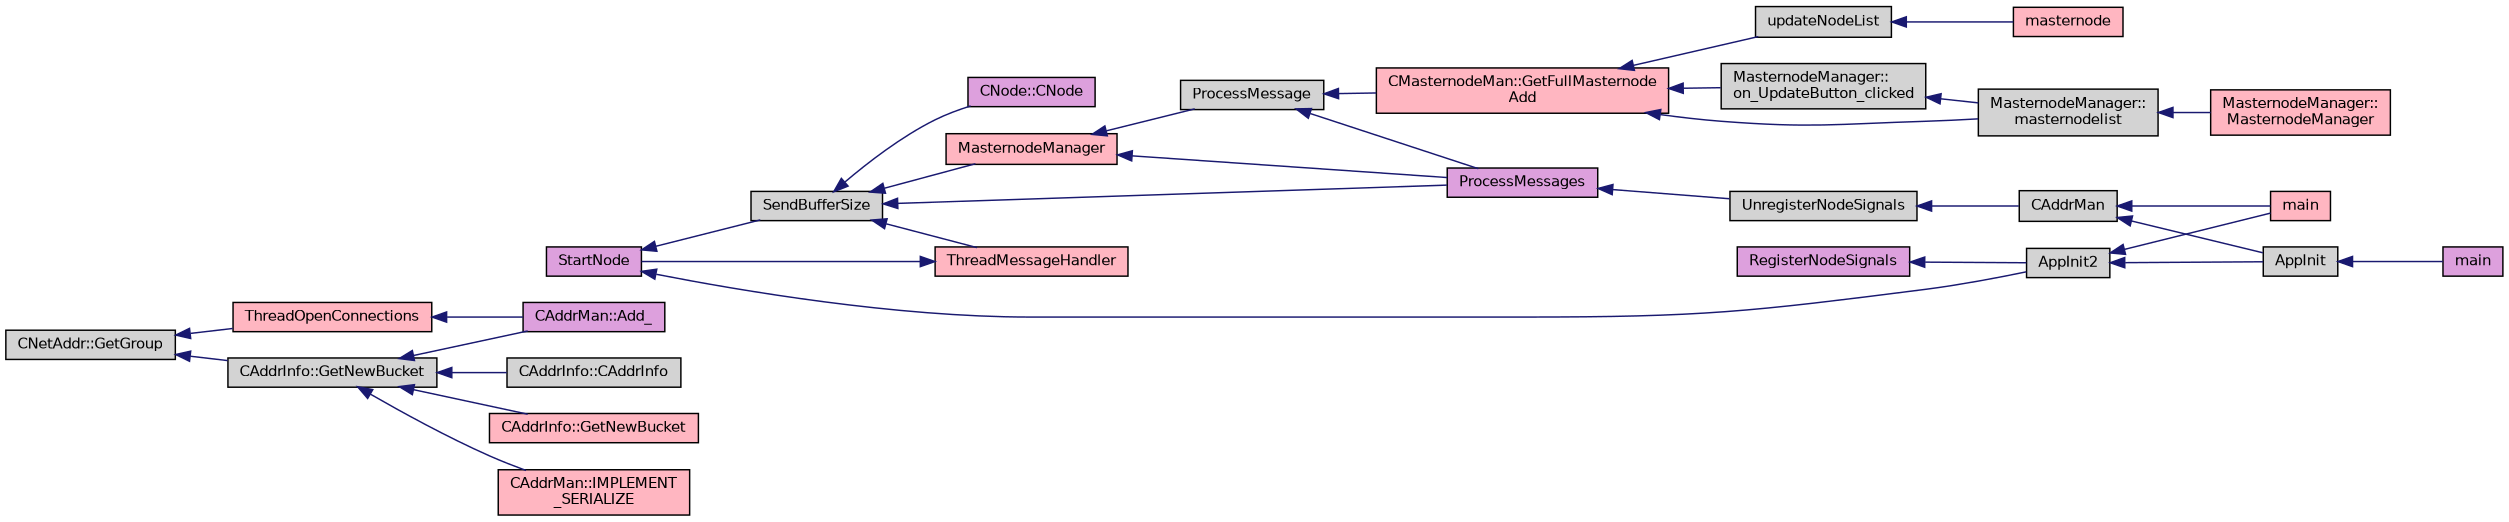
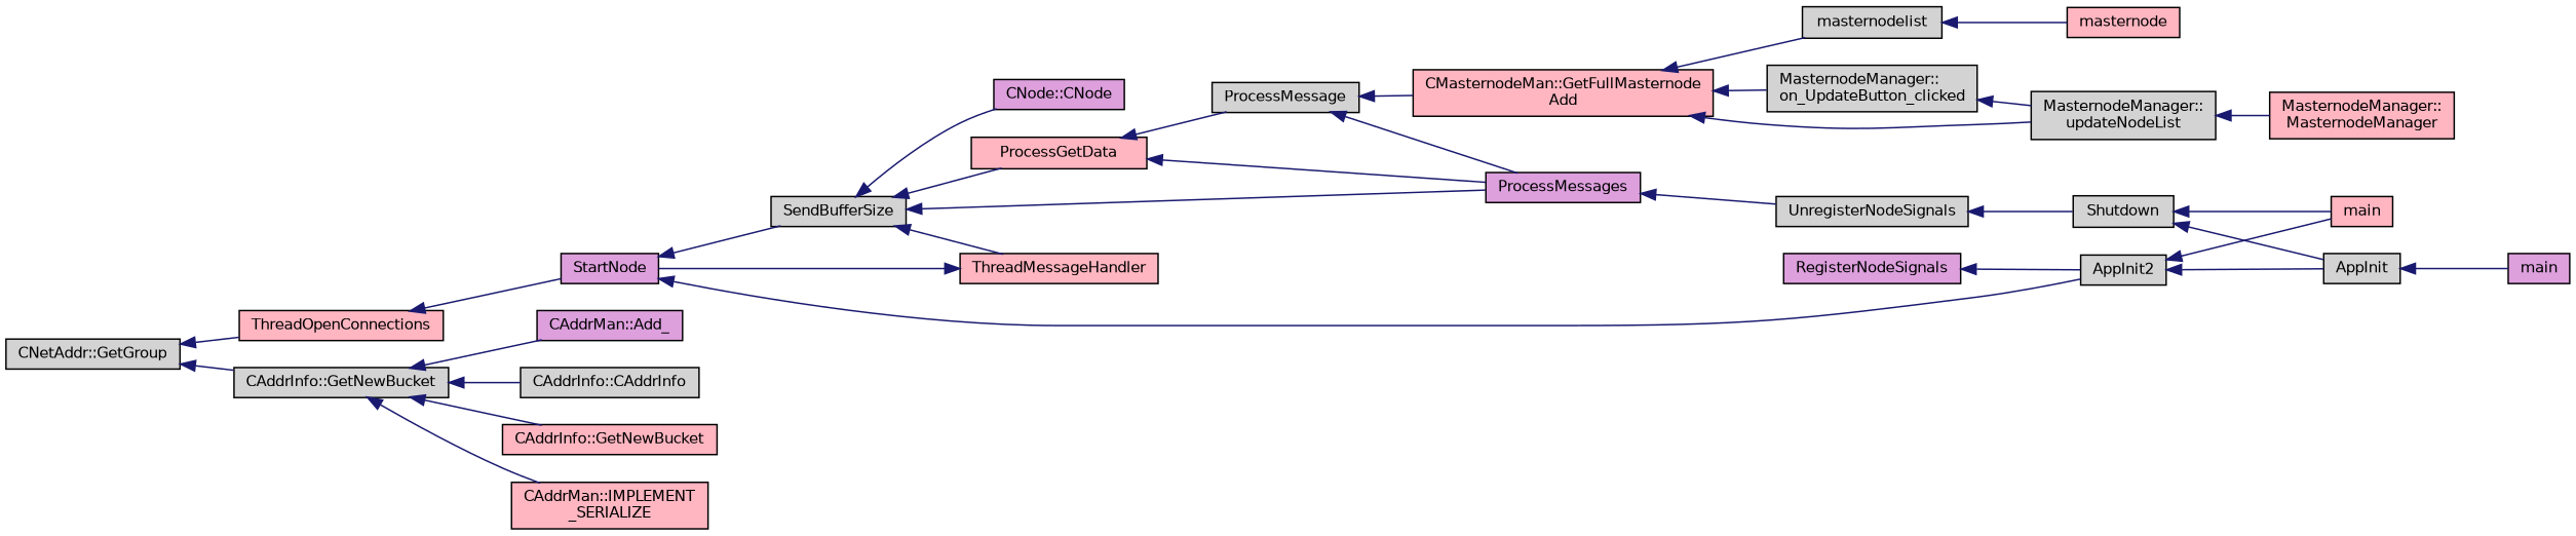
  digraph {
    rankdir=LR
    node [color=black fillcolor=lightgrey fontname=Helvetica fontsize=10 shape=record style=filled]
    edge [color=midnightblue dir=back fontname=Helvetica fontsize=10 labelfontname=Helvetica labelfontsize=10 style=solid]
    n1 [fontcolor=black height=0.2 label="CNetAddr::GetGroup" width=0.4]
    n2 [height=0.2 label="CAddrInfo::GetNewBucket" width=0.4]
    n3 [fillcolor=lightpink height=0.2 label=ThreadOpenConnections width=0.4]
    n4 [fillcolor=plum height=0.2 label="CAddrMan::Add_" width=0.4]
    n5 [height=0.2 label="CAddrInfo::CAddrInfo" width=0.4]
    n6 [fillcolor=lightpink height=0.2 label="CAddrInfo::GetNewBucket" width=0.4]
    n7 [fillcolor=lightpink height=0.2 label="CAddrMan::IMPLEMENT\l_SERIALIZE" width=0.4]
    n8 [fillcolor=plum height=0.2 label=StartNode width=0.4]
    n9 [height=0.2 label=AppInit2 width=0.4]
    n10 [height=0.2 label=SendBufferSize width=0.4]
    n11 [height=0.2 label=AppInit width=0.4]
    n12 [fillcolor=lightpink height=0.2 label=main width=0.4]
-   n13 [fillcolor=lightpink height=0.2 label=MasternodeManager width=0.4]
+   n13 [fillcolor=lightpink height=0.2 label=ProcessGetData width=0.4]
    n14 [fillcolor=plum height=0.2 label=ProcessMessages width=0.4]
    n15 [fillcolor=lightpink height=0.2 label=ThreadMessageHandler width=0.4]
    n16 [fillcolor=plum height=0.2 label="CNode::CNode" width=0.4]
    n17 [fillcolor=plum height=0.2 label=main width=0.4]
    n18 [height=0.2 label=ProcessMessage width=0.4]
    n19 [height=0.2 label=UnregisterNodeSignals width=0.4]
    n20 [fillcolor=lightpink height=0.2 label="CMasternodeMan::GetFullMasternode\lAdd" width=0.4]
-   n21 [height=0.2 label="MasternodeManager::\lmasternodelist" width=0.4]
+   n21 [height=0.2 label="MasternodeManager::\lupdateNodeList" width=0.4]
    n22 [height=0.2 label="MasternodeManager::\lon_UpdateButton_clicked" width=0.4]
-   n23 [height=0.2 label=updateNodeList width=0.4]
+   n23 [height=0.2 label=masternodelist width=0.4]
    n24 [fillcolor=plum height=0.2 label=RegisterNodeSignals width=0.4]
-   n25 [height=0.2 label=CAddrMan width=0.4]
+   n25 [height=0.2 label=Shutdown width=0.4]
    n26 [fillcolor=lightpink height=0.2 label="MasternodeManager::\lMasternodeManager" width=0.4]
    n27 [fillcolor=lightpink height=0.2 label=masternode width=0.4]
    n1 -> n2
    n1 -> n3
    n2 -> n4
    n2 -> n5
    n2 -> n6
    n2 -> n7
-   n3 -> n4
+   n3 -> n8
    n8 -> n9
    n8 -> n10
    n9 -> n11
    n9 -> n12
    n10 -> n13
    n10 -> n14
    n10 -> n15
    n10 -> n16
    n11 -> n17
    n13 -> n14
    n13 -> n18
    n14 -> n19
    n15 -> n8
    n18 -> n14
    n18 -> n20
    n19 -> n25
    n20 -> n21
    n20 -> n22
    n20 -> n23
    n21 -> n26
    n22 -> n21
    n23 -> n27
    n24 -> n9
    n25 -> n11
    n25 -> n12
  }
